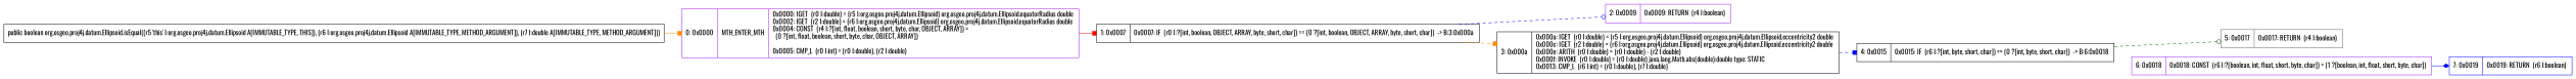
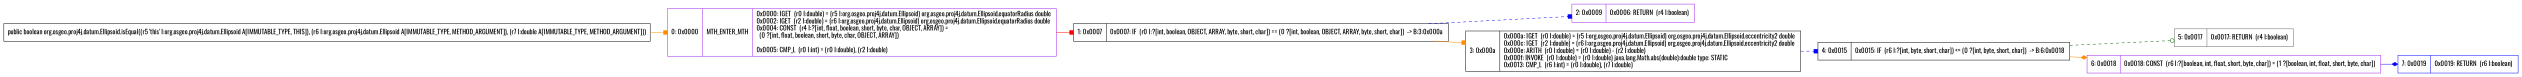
  digraph {
    fontname=Oswald
    rankdir=LR
    node [color=black fontname=Oswald shape=record]
    edge [arrowhead=box color=blue fontname=Oswald]
    n1 [color=purple label="{0\:\ 0x0000|MTH_ENTER_MTH\l|0x0000: IGET  (r0 I:double) = (r5 I:org.osgeo.proj4j.datum.Ellipsoid) org.osgeo.proj4j.datum.Ellipsoid.equatorRadius double \l0x0002: IGET  (r2 I:double) = (r6 I:org.osgeo.proj4j.datum.Ellipsoid) org.osgeo.proj4j.datum.Ellipsoid.equatorRadius double \l0x0004: CONST  (r4 I:?[int, float, boolean, short, byte, char, OBJECT, ARRAY]) = \l  (0 ?[int, float, boolean, short, byte, char, OBJECT, ARRAY])\l \l0x0005: CMP_L  (r0 I:int) = (r0 I:double), (r2 I:double) \l}"]
    n2 [label="{1\:\ 0x0007|0x0007: IF  (r0 I:?[int, boolean, OBJECT, ARRAY, byte, short, char]) == (0 ?[int, boolean, OBJECT, ARRAY, byte, short, char])  \-\> B:3:0x000a \l}"]
-   n3 [color=purple label="{2\:\ 0x0009|0x0009: RETURN  (r4 I:boolean) \l}"]
+   n3 [color=purple label="{2\:\ 0x0009|0x0006: RETURN  (r4 I:boolean) \l}"]
    n4 [label="{3\:\ 0x000a|0x000a: IGET  (r0 I:double) = (r5 I:org.osgeo.proj4j.datum.Ellipsoid) org.osgeo.proj4j.datum.Ellipsoid.eccentricity2 double \l0x000c: IGET  (r2 I:double) = (r6 I:org.osgeo.proj4j.datum.Ellipsoid) org.osgeo.proj4j.datum.Ellipsoid.eccentricity2 double \l0x000e: ARITH  (r0 I:double) = (r0 I:double) \- (r2 I:double) \l0x000f: INVOKE  (r0 I:double) = (r0 I:double) java.lang.Math.abs(double):double type: STATIC \l0x0013: CMP_L  (r6 I:int) = (r0 I:double), (r7 I:double) \l}"]
    n5 [label="{4\:\ 0x0015|0x0015: IF  (r6 I:?[int, byte, short, char]) \<= (0 ?[int, byte, short, char])  \-\> B:6:0x0018 \l}"]
    n6 [color=gray40 label="{5\:\ 0x0017|0x0017: RETURN  (r4 I:boolean) \l}"]
    n7 [color=purple label="{6\:\ 0x0018|0x0018: CONST  (r6 I:?[boolean, int, float, short, byte, char]) = (1 ?[boolean, int, float, short, byte, char]) \l}"]
    n8 [color=blue label="{7\:\ 0x0019|0x0019: RETURN  (r6 I:boolean) \l}"]
    n9 [label="{public boolean org.osgeo.proj4j.datum.Ellipsoid.isEqual((r5 'this' I:org.osgeo.proj4j.datum.Ellipsoid A[IMMUTABLE_TYPE, THIS]), (r6 I:org.osgeo.proj4j.datum.Ellipsoid A[IMMUTABLE_TYPE, METHOD_ARGUMENT]), (r7 I:double A[IMMUTABLE_TYPE, METHOD_ARGUMENT])) }"]
    n1 -> n2 [color=red]
-   n2 -> n3 [arrowhead=odot style=dashed]
-   n2 -> n4 [color=darkorange style=dashed]
+   n2 -> n3 [style=dashed]
+   n2 -> n4 [color=darkorange]
    n4 -> n5 [style=dashed]
    n5 -> n6 [arrowhead=odot color=darkgreen style=dashed]
+   n5 -> n7 [arrowhead=diamond color=darkorange]
    n7 -> n8 [arrowhead=diamond]
    n9 -> n1 [color=darkorange]
  }
